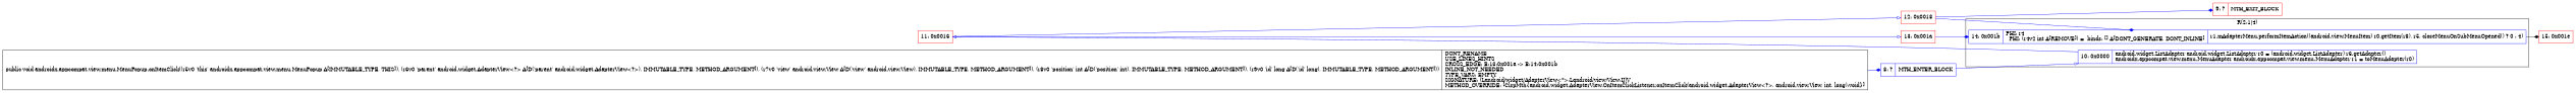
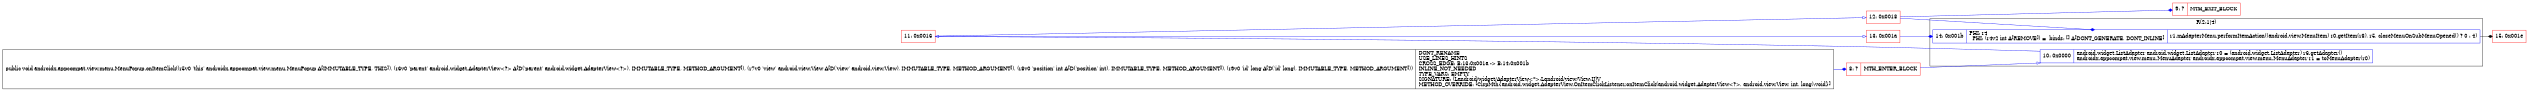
  digraph {
    rankdir=LR
    node [color=red shape=record]
    edge [arrowhead=diamond color=blue]
    n1 [color=blue label="{10\:\ 0x0000|android.widget.ListAdapter android.widget.ListAdapter r0 = (android.widget.ListAdapter) r6.getAdapter()\landroidx.appcompat.view.menu.MenuAdapter androidx.appcompat.view.menu.MenuAdapter r1 = toMenuAdapter(r0)\l}"]
    n2 [color=blue label="{14\:\ 0x001b|PHI: r4 \l  PHI: (r4v2 int A[REMOVE]) =  binds: [] A[DONT_GENERATE, DONT_INLINE]\l|r1.mAdapterMenu.performItemAction((android.view.MenuItem) r0.getItem(r8), r5, closeMenuOnSubMenuOpened() ? 0 : 4)\l}"]
    n3 [label="{11\:\ 0x0016}"]
    n4 [label="{15\:\ 0x001e}"]
    n5 [label="{12\:\ 0x0018}"]
    n6 [label="{13\:\ 0x001a}"]
-   n7 [color=blue label="{8\:\ ?|MTH_ENTER_BLOCK\l}"]
+   n7 [label="{8\:\ ?|MTH_ENTER_BLOCK\l}"]
    n8 [label="{9\:\ ?|MTH_EXIT_BLOCK\l}"]
    n9 [label="{public void androidx.appcompat.view.menu.MenuPopup.onItemClick((r5v0 'this' androidx.appcompat.view.menu.MenuPopup A[IMMUTABLE_TYPE, THIS]), (r6v0 'parent' android.widget.AdapterView\<?\> A[D('parent' android.widget.AdapterView\<?\>), IMMUTABLE_TYPE, METHOD_ARGUMENT]), (r7v0 'view' android.view.View A[D('view' android.view.View), IMMUTABLE_TYPE, METHOD_ARGUMENT]), (r8v0 'position' int A[D('position' int), IMMUTABLE_TYPE, METHOD_ARGUMENT]), (r9v0 'id' long A[D('id' long), IMMUTABLE_TYPE, METHOD_ARGUMENT]))  | DONT_RENAME\lUSE_LINES_HINTS\lCROSS_EDGE: B:13:0x001a \-\> B:14:0x001b\lINLINE_NOT_NEEDED\lTYPE_VARS: EMPTY\lSIGNATURE: (Landroid\/widget\/AdapterView\<*\>;Landroid\/view\/View;IJ)V\lMETHOD_OVERRIDE: [ClspMth\{android.widget.AdapterView.OnItemClickListener.onItemClick(android.widget.AdapterView\<?\>, android.view.View, int, long):void\}]\l}" color=""]
    subgraph cluster_1 {
      label="R(2:1|4)"
      n1
      n2
    }
    n1 -> n3 [arrowhead=onormal]
    n2 -> n4 [color=black]
    n3 -> n5 [arrowhead=onormal]
    n3 -> n6 [arrowhead=onormal]
    n5 -> n2
    n5 -> n8
    n6 -> n2
    n7 -> n1 [arrowhead=onormal]
    n9 -> n7
  }
